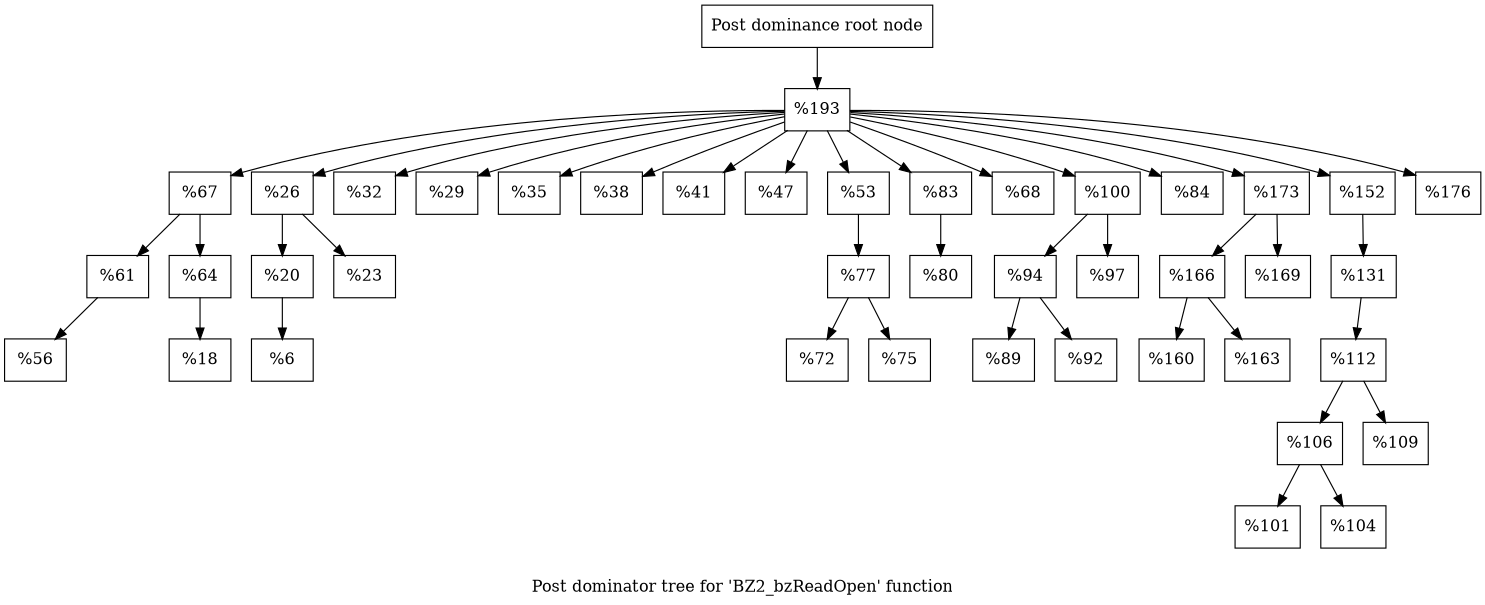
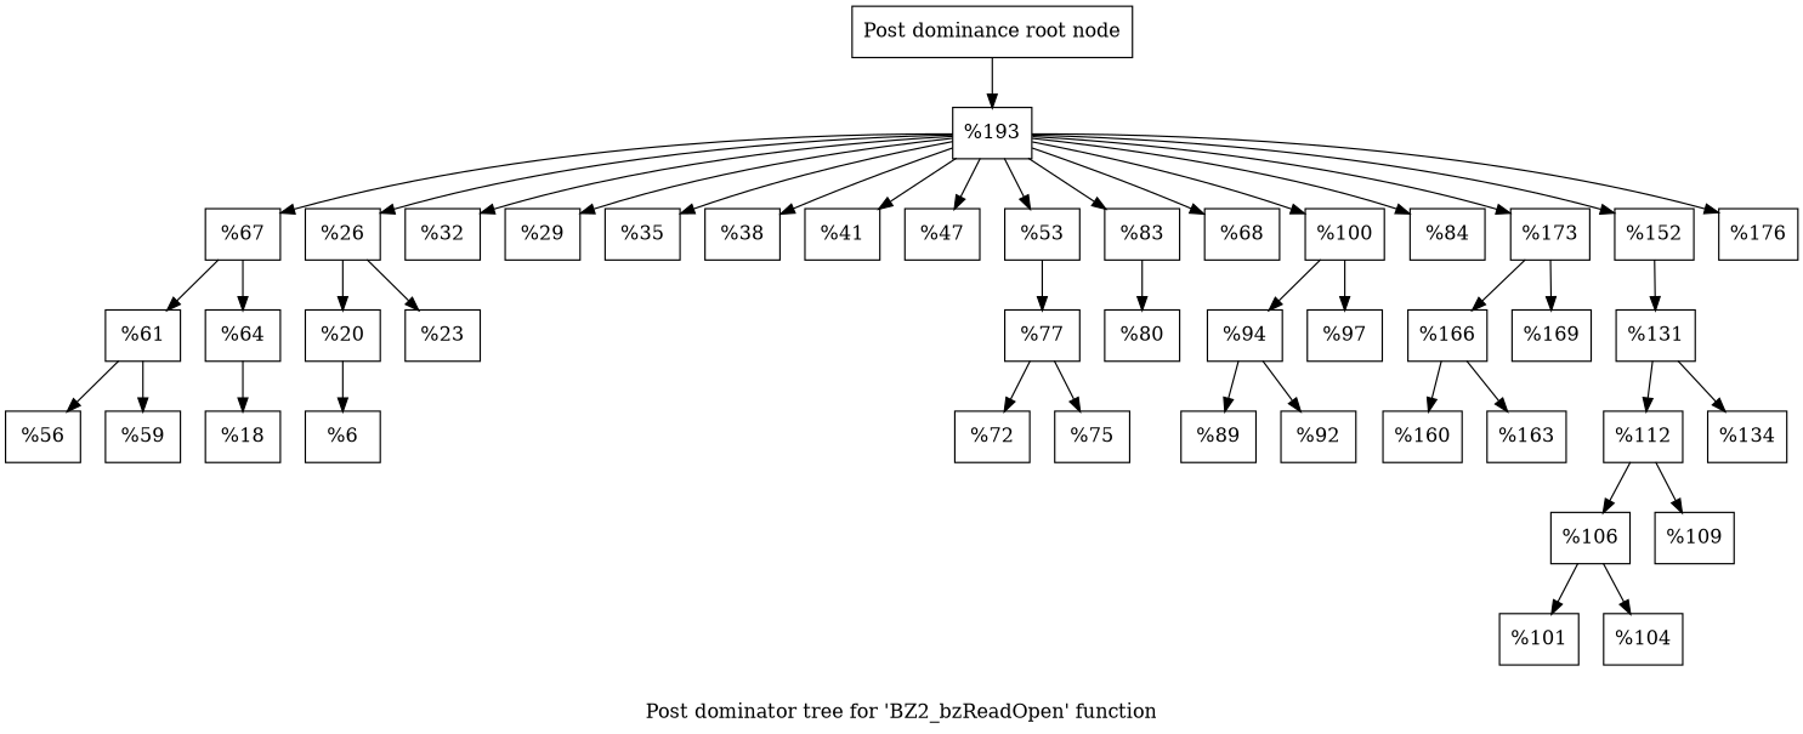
  digraph {
    label="Post dominator tree for 'BZ2_bzReadOpen' function"
    node [shape=record]
    n1 [label="{Post dominance root node}"]
    n2 [label="{%193}"]
    n3 [label="{%67}"]
    n4 [label="{%26}"]
    n5 [label="{%32}"]
    n6 [label="{%29}"]
    n7 [label="{%35}"]
    n8 [label="{%38}"]
    n9 [label="{%41}"]
    n10 [label="{%47}"]
    n11 [label="{%53}"]
    n12 [label="{%83}"]
    n13 [label="{%68}"]
    n14 [label="{%100}"]
    n15 [label="{%84}"]
    n16 [label="{%173}"]
    n17 [label="{%152}"]
    n18 [label="{%176}"]
    n19 [label="{%61}"]
    n20 [label="{%64}"]
    n21 [label="{%20}"]
    n22 [label="{%23}"]
    n23 [label="{%77}"]
    n24 [label="{%80}"]
    n25 [label="{%94}"]
    n26 [label="{%97}"]
    n27 [label="{%166}"]
    n28 [label="{%169}"]
    n29 [label="{%131}"]
    n30 [label="{%56}"]
+   n31 [label="{%59}"]
    n32 [label="{%18}"]
    n33 [label="{%6}"]
    n34 [label="{%72}"]
    n35 [label="{%75}"]
    n36 [label="{%89}"]
    n37 [label="{%92}"]
    n38 [label="{%160}"]
    n39 [label="{%163}"]
    n40 [label="{%112}"]
+   n41 [label="{%134}"]
    n42 [label="{%106}"]
    n43 [label="{%109}"]
    n44 [label="{%101}"]
    n45 [label="{%104}"]
    n1 -> n2
    n2 -> n3
    n2 -> n4
    n2 -> n5
    n2 -> n6
    n2 -> n7
    n2 -> n8
    n2 -> n9
    n2 -> n10
    n2 -> n11
    n2 -> n12
    n2 -> n13
    n2 -> n14
    n2 -> n15
    n2 -> n16
    n2 -> n17
    n2 -> n18
    n3 -> n19
    n3 -> n20
    n4 -> n21
    n4 -> n22
    n11 -> n23
    n12 -> n24
    n14 -> n25
    n14 -> n26
    n16 -> n27
    n16 -> n28
    n17 -> n29
    n19 -> n30
+   n19 -> n31
    n20 -> n32
    n21 -> n33
    n23 -> n34
    n23 -> n35
    n25 -> n36
    n25 -> n37
    n27 -> n38
    n27 -> n39
    n29 -> n40
+   n29 -> n41
    n40 -> n42
    n40 -> n43
    n42 -> n44
    n42 -> n45
  }
